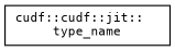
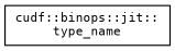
  digraph {
    rankdir=LR
    fontname="DejaVu Sans Mono"
-   n1 [color=black fillcolor=white fontname="DejaVu Sans Mono" fontsize=10 height=0.2 label="cudf::cudf::jit::\ltype_name" shape=record style=filled width=0.4]
+   n1 [color=black fillcolor=white fontname="DejaVu Sans Mono" fontsize=10 height=0.2 label="cudf::binops::jit::\ltype_name" shape=record style=filled width=0.4]
  }
